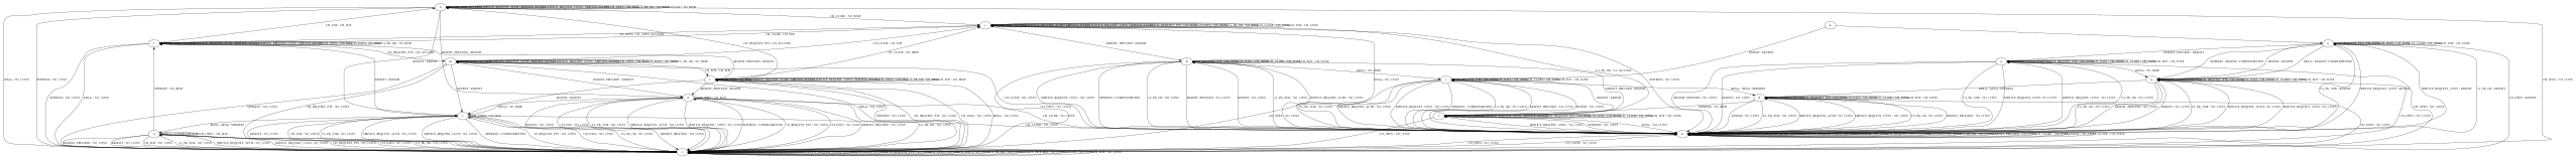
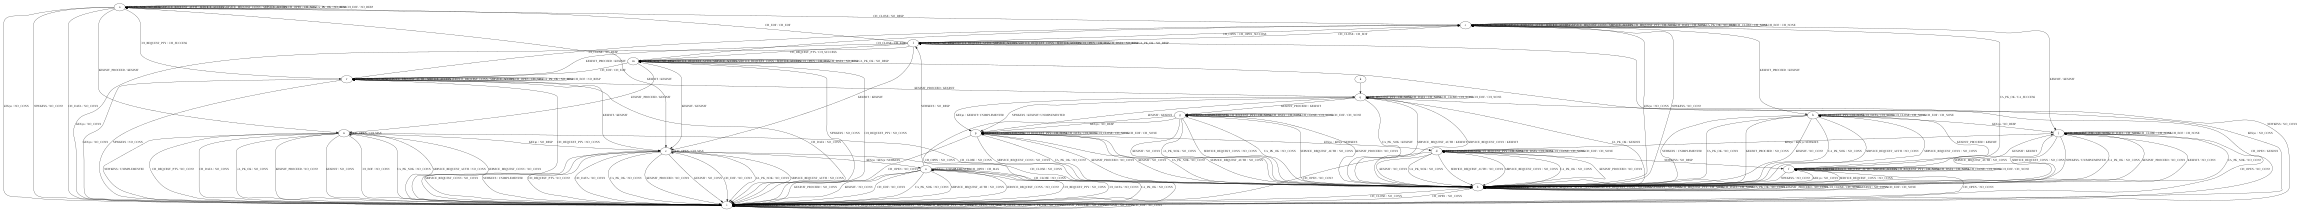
  digraph {
    "Incoming time"=0.06924605369567871
    "Outgoing time"=0.15607190132141113
    Output="{'States': 18, 'Transitions': 222, 'Filename': '../results/ssh/DropBear-DropBear-z3-4.dot'}"
    Reference="{'States': 18, 'Transitions': 222, 'Filename': '../subjects/ssh/DropBear.dot'}"
    Solver=z3
    Updated="{'States': 18, 'Transitions': 222, 'Filename': '../subjects/ssh/DropBear.dot'}"
    "f-measure"=1.0
    fontname="Playfair Display"
    precision=1.0
    recall=1.0
    node [fontname="Playfair Display"]
    edge [fontname="Playfair Display"]
    a
    c
    e
    i
    n
    r
    b
    h
    j
    l
    o
    d
    m
    f
    g
    p
    k
    q
    a -> a [label="UA_PK_NOK / NO_RESP"]
    a -> a [label="SERVICE_REQUEST_AUTH / SERVICE_ACCEPT"]
    a -> a [label="SERVICE_REQUEST_CONN / SERVICE_ACCEPT"]
    a -> a [label="CH_OPEN / CH_MAX"]
    a -> a [label="UA_PK_OK / NO_RESP"]
    a -> a [label="CH_EOF / NO_RESP"]
    a -> c [label="CH_CLOSE / NO_RESP"]
    a -> e [label="KEXINIT / KEXINIT"]
    a -> i [label="KEX30 / NO_CONN"]
    a -> i [label="NEWKEYS / NO_CONN"]
    a -> i [label="CH_DATA / NO_CONN"]
    a -> n [label="KEXINIT_PROCEED / KEXINIT"]
    a -> r [label="CH_REQUEST_PTY / CH_SUCCESS"]
    c -> c [label="UA_PK_NOK / NO_RESP"]
    c -> c [label="SERVICE_REQUEST_AUTH / SERVICE_ACCEPT"]
    c -> c [label="SERVICE_REQUEST_CONN / SERVICE_ACCEPT"]
    c -> c [label="CH_REQUEST_PTY / CH_NONE"]
    c -> c [label="CH_DATA / CH_NONE"]
    c -> c [label="UA_PK_OK / NO_RESP"]
    c -> c [label="CH_CLOSE / CH_NONE"]
    c -> c [label="CH_EOF / CH_NONE"]
    c -> b [label="KEX30 / NO_CONN"]
    c -> b [label="NEWKEYS / NO_CONN"]
    c -> h [label="KEXINIT_PROCEED / KEXINIT"]
-   k -> j [label="KEXINIT / KEXINIT"]
+   c -> j [label="KEXINIT / KEXINIT"]
    c -> l [label="CH_OPEN / CH_OPEN_SUCCESS"]
    e -> e [label="CH_OPEN / CH_MAX"]
    e -> i [label="UA_PK_NOK / NO_CONN"]
    e -> i [label="SERVICE_REQUEST_AUTH / NO_CONN"]
    e -> i [label="SERVICE_REQUEST_CONN / NO_CONN"]
    e -> i [label="NEWKEYS / UNIMPLEMENTED"]
    e -> i [label="CH_REQUEST_PTY / NO_CONN"]
    e -> i [label="CH_DATA / NO_CONN"]
    e -> i [label="UA_PK_OK / NO_CONN"]
    e -> i [label="KEXINIT_PROCEED / NO_CONN"]
    e -> i [label="KEXINIT / NO_CONN"]
    e -> i [label="CH_EOF / NO_CONN"]
    e -> b [label="CH_CLOSE / NO_CONN"]
    e -> o [label="KEX30 / KEX31+NEWKEYS"]
    i -> i [label="UA_PK_NOK / NO_CONN"]
    i -> i [label="KEX30 / NO_CONN"]
    i -> i [label="SERVICE_REQUEST_AUTH / NO_CONN"]
    i -> i [label="SERVICE_REQUEST_CONN / NO_CONN"]
    i -> i [label="NEWKEYS / NO_CONN"]
    i -> i [label="CH_REQUEST_PTY / NO_CONN"]
    i -> i [label="CH_OPEN / CH_MAX"]
    i -> i [label="CH_DATA / NO_CONN"]
    i -> i [label="UA_PK_OK / NO_CONN"]
    i -> i [label="KEXINIT_PROCEED / NO_CONN"]
    i -> i [label="KEXINIT / NO_CONN"]
    i -> i [label="CH_EOF / NO_CONN"]
    i -> b [label="CH_CLOSE / NO_CONN"]
    n -> e [label="KEX30 / NO_RESP"]
    n -> i [label="UA_PK_NOK / NO_CONN"]
    n -> i [label="SERVICE_REQUEST_AUTH / NO_CONN"]
    n -> i [label="SERVICE_REQUEST_CONN / NO_CONN"]
    n -> i [label="NEWKEYS / UNIMPLEMENTED"]
    n -> i [label="CH_REQUEST_PTY / NO_CONN"]
    n -> i [label="CH_DATA / NO_CONN"]
    n -> i [label="UA_PK_OK / NO_CONN"]
    n -> i [label="KEXINIT_PROCEED / NO_CONN"]
    n -> i [label="KEXINIT / NO_CONN"]
    n -> i [label="CH_EOF / NO_CONN"]
    n -> n [label="CH_OPEN / CH_MAX"]
    n -> b [label="CH_CLOSE / NO_CONN"]
    r -> c [label="CH_CLOSE / NO_RESP"]
    r -> e [label="KEXINIT / KEXINIT"]
    r -> i [label="KEX30 / NO_CONN"]
    r -> i [label="NEWKEYS / NO_CONN"]
    r -> i [label="CH_REQUEST_PTY / NO_CONN"]
    r -> i [label="CH_DATA / NO_CONN"]
-   r -> n [label="KEXINIT_PROCEED / KEXINIT"]
+   r -> q [label="KEXINIT_PROCEED / KEXINIT"]
    r -> r [label="UA_PK_NOK / NO_RESP"]
    r -> r [label="SERVICE_REQUEST_AUTH / SERVICE_ACCEPT"]
    r -> r [label="SERVICE_REQUEST_CONN / SERVICE_ACCEPT"]
    r -> r [label="CH_OPEN / CH_MAX"]
    r -> r [label="UA_PK_OK / NO_RESP"]
    r -> r [label="CH_EOF / NO_RESP"]
    b -> i [label="CH_OPEN / NO_CONN"]
    b -> b [label="UA_PK_NOK / NO_CONN"]
    b -> b [label="KEX30 / NO_CONN"]
    b -> b [label="SERVICE_REQUEST_AUTH / NO_CONN"]
    b -> b [label="SERVICE_REQUEST_CONN / NO_CONN"]
    b -> b [label="NEWKEYS / NO_CONN"]
    b -> b [label="CH_REQUEST_PTY / CH_NONE"]
    b -> b [label="CH_DATA / CH_NONE"]
    b -> b [label="UA_PK_OK / NO_CONN"]
    b -> b [label="KEXINIT_PROCEED / NO_CONN"]
    b -> b [label="CH_CLOSE / CH_NONE"]
    b -> b [label="KEXINIT / NO_CONN"]
    b -> b [label="CH_EOF / CH_NONE"]
-   h -> i [label="CH_OPEN / NO_CONN"]
    h -> b [label="UA_PK_NOK / NO_CONN"]
    h -> b [label="SERVICE_REQUEST_AUTH / NO_CONN"]
    h -> b [label="SERVICE_REQUEST_CONN / NO_CONN"]
    h -> b [label="NEWKEYS / UNIMPLEMENTED"]
    h -> b [label="UA_PK_OK / NO_CONN"]
    h -> b [label="KEXINIT_PROCEED / NO_CONN"]
    h -> b [label="KEXINIT / NO_CONN"]
    h -> h [label="CH_REQUEST_PTY / CH_NONE"]
    h -> h [label="CH_DATA / CH_NONE"]
    h -> h [label="CH_CLOSE / CH_NONE"]
    h -> h [label="CH_EOF / CH_NONE"]
    h -> j [label="KEX30 / NO_RESP"]
    j -> i [label="CH_OPEN / NO_CONN"]
    j -> b [label="UA_PK_NOK / NO_CONN"]
    j -> b [label="SERVICE_REQUEST_AUTH / NO_CONN"]
    j -> b [label="SERVICE_REQUEST_CONN / NO_CONN"]
    j -> b [label="NEWKEYS / UNIMPLEMENTED"]
    j -> b [label="UA_PK_OK / NO_CONN"]
    j -> b [label="KEXINIT_PROCEED / NO_CONN"]
    j -> b [label="KEXINIT / NO_CONN"]
    j -> j [label="CH_REQUEST_PTY / CH_NONE"]
    j -> j [label="CH_DATA / CH_NONE"]
    j -> j [label="CH_CLOSE / CH_NONE"]
    j -> j [label="CH_EOF / CH_NONE"]
    j -> d [label="KEX30 / KEX31+NEWKEYS"]
    l -> a [label="CH_EOF / CH_EOF"]
    l -> c [label="CH_CLOSE / CH_EOF"]
    l -> e [label="KEXINIT / KEXINIT"]
    l -> i [label="KEX30 / NO_CONN"]
    l -> i [label="NEWKEYS / NO_CONN"]
    l -> r [label="KEXINIT_PROCEED / KEXINIT"]
    l -> l [label="UA_PK_NOK / NO_RESP"]
    l -> l [label="SERVICE_REQUEST_AUTH / SERVICE_ACCEPT"]
    l -> l [label="SERVICE_REQUEST_CONN / SERVICE_ACCEPT"]
    l -> l [label="CH_OPEN / CH_MAX"]
    l -> l [label="CH_DATA / NO_RESP"]
    l -> l [label="UA_PK_OK / NO_RESP"]
    l -> m [label="CH_REQUEST_PTY / CH_SUCCESS"]
    o -> i [label="UA_PK_NOK / NO_CONN"]
    o -> i [label="SERVICE_REQUEST_AUTH / NO_CONN"]
    o -> i [label="SERVICE_REQUEST_CONN / NO_CONN"]
    o -> i [label="CH_REQUEST_PTY / NO_CONN"]
    o -> i [label="CH_DATA / NO_CONN"]
    o -> i [label="UA_PK_OK / NO_CONN"]
    o -> i [label="KEXINIT_PROCEED / NO_CONN"]
    o -> i [label="KEXINIT / NO_CONN"]
    o -> i [label="CH_EOF / NO_CONN"]
-   m -> b [label="CH_CLOSE / NO_CONN"]
+   o -> b [label="CH_CLOSE / NO_CONN"]
    o -> l [label="NEWKEYS / NO_RESP"]
    o -> o [label="KEX30 / UNIMPLEMENTED"]
    o -> o [label="CH_OPEN / CH_MAX"]
    d -> i [label="CH_OPEN / NO_CONN"]
    d -> b [label="UA_PK_NOK / NO_CONN"]
    d -> b [label="SERVICE_REQUEST_AUTH / NO_CONN"]
    d -> b [label="SERVICE_REQUEST_CONN / NO_CONN"]
    d -> b [label="UA_PK_OK / NO_CONN"]
    d -> b [label="KEXINIT_PROCEED / NO_CONN"]
    d -> b [label="KEXINIT / NO_CONN"]
    d -> d [label="KEX30 / UNIMPLEMENTED"]
    d -> d [label="CH_REQUEST_PTY / CH_NONE"]
    d -> d [label="CH_DATA / CH_NONE"]
    d -> d [label="CH_CLOSE / CH_NONE"]
    d -> d [label="CH_EOF / CH_NONE"]
    d -> f [label="NEWKEYS / NO_RESP"]
    m -> c [label="CH_CLOSE / CH_EOF"]
    m -> e [label="KEXINIT / KEXINIT"]
    m -> i [label="KEX30 / NO_CONN"]
    m -> i [label="NEWKEYS / NO_CONN"]
    m -> i [label="CH_REQUEST_PTY / NO_CONN"]
    m -> n [label="KEXINIT_PROCEED / KEXINIT"]
    m -> r [label="CH_EOF / CH_EOF"]
    m -> m [label="UA_PK_NOK / NO_RESP"]
    m -> m [label="SERVICE_REQUEST_AUTH / SERVICE_ACCEPT"]
    m -> m [label="SERVICE_REQUEST_CONN / SERVICE_ACCEPT"]
    m -> m [label="CH_OPEN / CH_MAX"]
    m -> m [label="CH_DATA / NO_RESP"]
    m -> m [label="UA_PK_OK / NO_RESP"]
    f -> c [label="UA_PK_OK / UA_SUCCESS"]
    f -> i [label="CH_OPEN / NO_CONN"]
    f -> b [label="KEX30 / NO_CONN"]
    f -> b [label="SERVICE_REQUEST_CONN / NO_CONN"]
    f -> b [label="NEWKEYS / NO_CONN"]
    f -> h [label="KEXINIT_PROCEED / KEXINIT"]
    f -> j [label="KEXINIT / KEXINIT"]
    f -> f [label="UA_PK_NOK / UA_FAILURE"]
    f -> f [label="SERVICE_REQUEST_AUTH / SERVICE_ACCEPT"]
    f -> f [label="CH_REQUEST_PTY / CH_NONE"]
    f -> f [label="CH_DATA / CH_NONE"]
    f -> f [label="CH_CLOSE / CH_NONE"]
    f -> f [label="CH_EOF / CH_NONE"]
    g -> i [label="CH_OPEN / NO_CONN"]
    g -> b [label="UA_PK_NOK / NO_CONN"]
    g -> b [label="SERVICE_REQUEST_AUTH / NO_CONN"]
    g -> b [label="SERVICE_REQUEST_CONN / NO_CONN"]
    g -> b [label="UA_PK_OK / NO_CONN"]
    g -> b [label="KEXINIT_PROCEED / NO_CONN"]
    g -> b [label="KEXINIT / NO_CONN"]
    g -> g [label="NEWKEYS / UNIMPLEMENTED"]
    g -> g [label="CH_REQUEST_PTY / CH_NONE"]
    g -> g [label="CH_DATA / CH_NONE"]
    g -> g [label="CH_CLOSE / CH_NONE"]
    g -> g [label="CH_EOF / CH_NONE"]
    g -> p [label="KEX30 / NO_RESP"]
    p -> i [label="CH_OPEN / NO_CONN"]
    p -> b [label="UA_PK_NOK / NO_CONN"]
    p -> b [label="SERVICE_REQUEST_AUTH / NO_CONN"]
    p -> b [label="SERVICE_REQUEST_CONN / NO_CONN"]
    p -> b [label="UA_PK_OK / NO_CONN"]
    p -> b [label="KEXINIT_PROCEED / NO_CONN"]
    p -> b [label="KEXINIT / NO_CONN"]
    p -> d [label="KEX30 / KEX31+NEWKEYS"]
    p -> p [label="NEWKEYS / UNIMPLEMENTED"]
    p -> p [label="CH_REQUEST_PTY / CH_NONE"]
    p -> p [label="CH_DATA / CH_NONE"]
    p -> p [label="CH_CLOSE / CH_NONE"]
    p -> p [label="CH_EOF / CH_NONE"]
    k -> q
    q -> i [label="CH_OPEN / KEXINIT"]
    q -> b [label="UA_PK_NOK / KEXINIT"]
    q -> b [label="SERVICE_REQUEST_AUTH / KEXINIT"]
    q -> b [label="SERVICE_REQUEST_CONN / KEXINIT"]
    q -> b [label="UA_PK_OK / KEXINIT"]
    q -> g [label="KEXINIT_PROCEED / KEXINIT"]
    q -> p [label="KEX30 / KEXINIT+UNIMPLEMENTED"]
    q -> p [label="NEWKEYS / KEXINIT+UNIMPLEMENTED"]
    q -> p [label="KEXINIT / KEXINIT"]
    q -> q [label="CH_REQUEST_PTY / CH_NONE"]
    q -> q [label="CH_DATA / CH_NONE"]
    q -> q [label="CH_CLOSE / CH_NONE"]
    q -> q [label="CH_EOF / CH_NONE"]
  }
